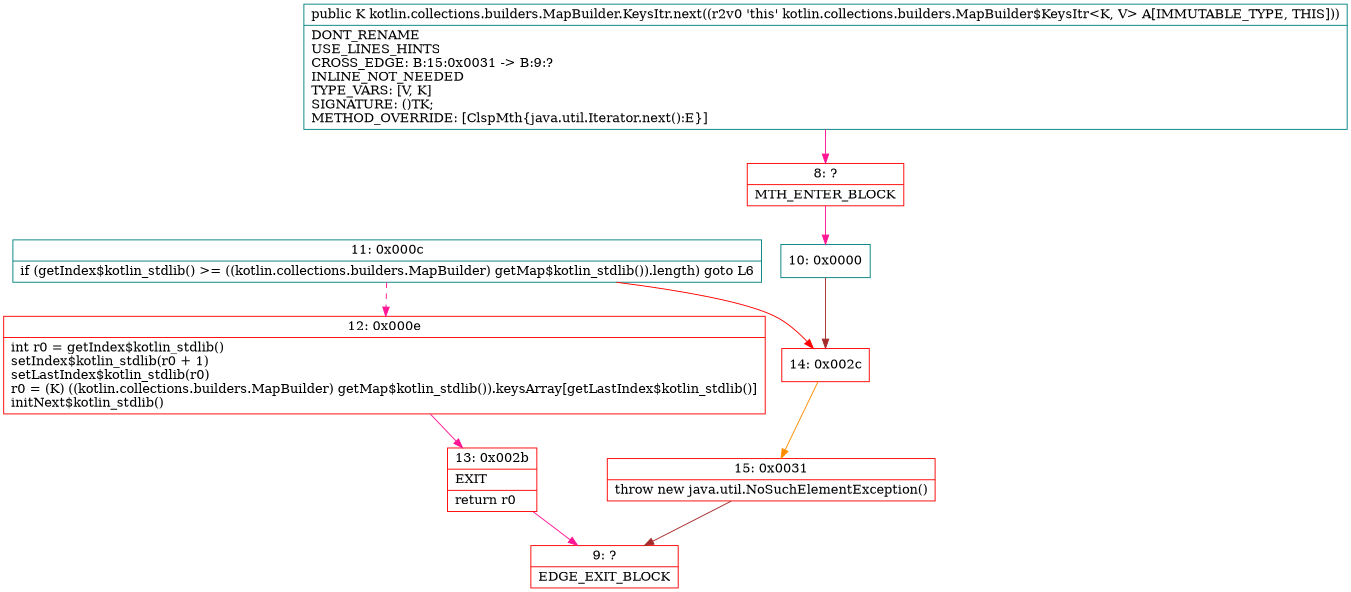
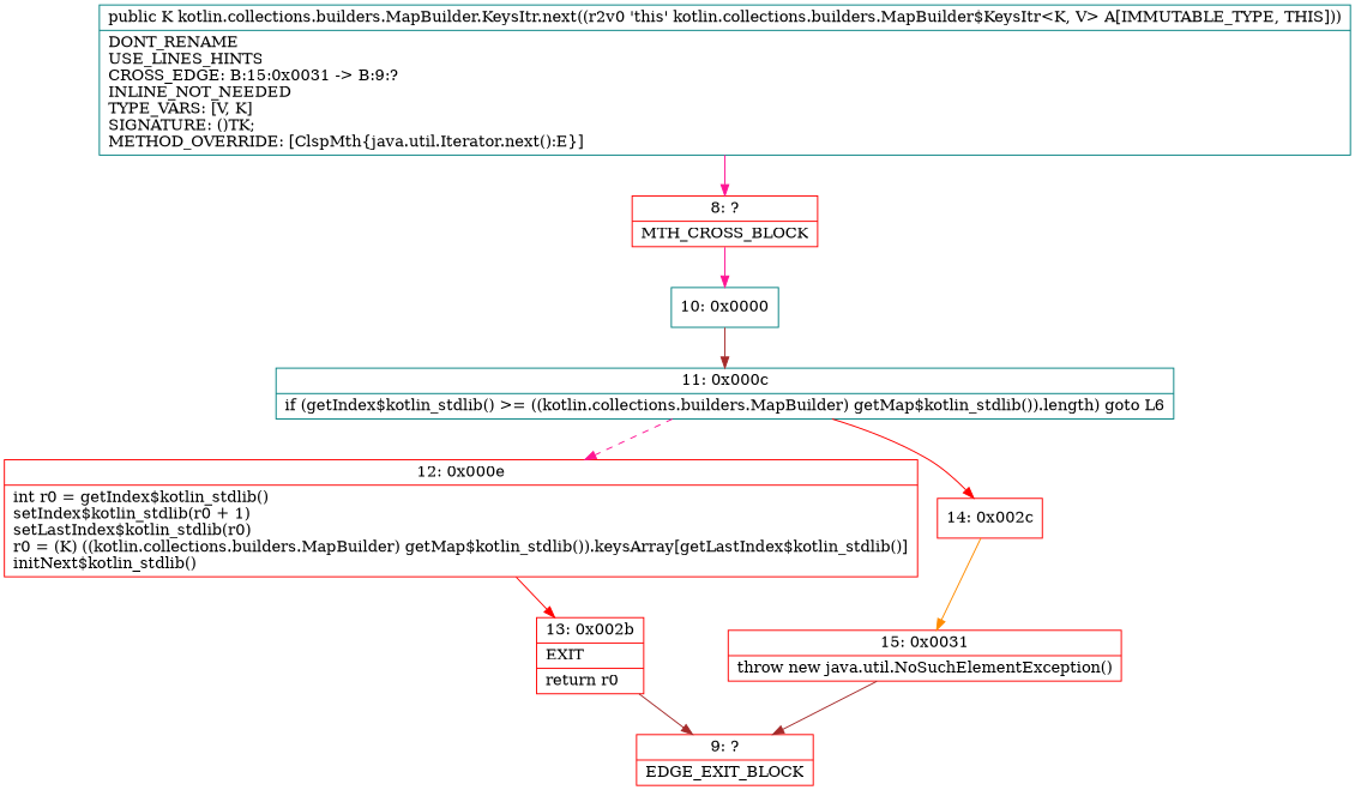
  digraph {
    node [color=red shape=record]
    edge [color=deeppink]
-   n1 [label="{8\:\ ?|MTH_ENTER_BLOCK\l}"]
+   n1 [label="{8\:\ ?|MTH_CROSS_BLOCK\l}"]
    n2 [color=teal label="{10\:\ 0x0000}"]
    n3 [color=teal label="{11\:\ 0x000c|if (getIndex$kotlin_stdlib() \>= ((kotlin.collections.builders.MapBuilder) getMap$kotlin_stdlib()).length) goto L6\l}"]
    n4 [label="{12\:\ 0x000e|int r0 = getIndex$kotlin_stdlib()\lsetIndex$kotlin_stdlib(r0 + 1)\lsetLastIndex$kotlin_stdlib(r0)\lr0 = (K) ((kotlin.collections.builders.MapBuilder) getMap$kotlin_stdlib()).keysArray[getLastIndex$kotlin_stdlib()]\linitNext$kotlin_stdlib()\l}"]
    n5 [label="{14\:\ 0x002c}"]
    n6 [label="{13\:\ 0x002b|EXIT\l|return r0\l}"]
    n7 [label="{15\:\ 0x0031|throw new java.util.NoSuchElementException()\l}"]
    n8 [label="{9\:\ ?|EDGE_EXIT_BLOCK\l}"]
    n9 [color=teal label="{public K kotlin.collections.builders.MapBuilder.KeysItr.next((r2v0 'this' kotlin.collections.builders.MapBuilder$KeysItr\<K, V\> A[IMMUTABLE_TYPE, THIS]))  | DONT_RENAME\lUSE_LINES_HINTS\lCROSS_EDGE: B:15:0x0031 \-\> B:9:?\lINLINE_NOT_NEEDED\lTYPE_VARS: [V, K]\lSIGNATURE: ()TK;\lMETHOD_OVERRIDE: [ClspMth\{java.util.Iterator.next():E\}]\l}"]
    n1 -> n2
-   n2 -> n5 [color=brown]
+   n2 -> n3 [color=brown]
    n3 -> n4 [style=dashed]
    n3 -> n5 [color=red]
-   n4 -> n6
+   n4 -> n6 [color=red]
    n5 -> n7 [color=darkorange]
-   n6 -> n8
+   n6 -> n8 [color=brown]
    n7 -> n8 [color=brown]
    n9 -> n1
  }
